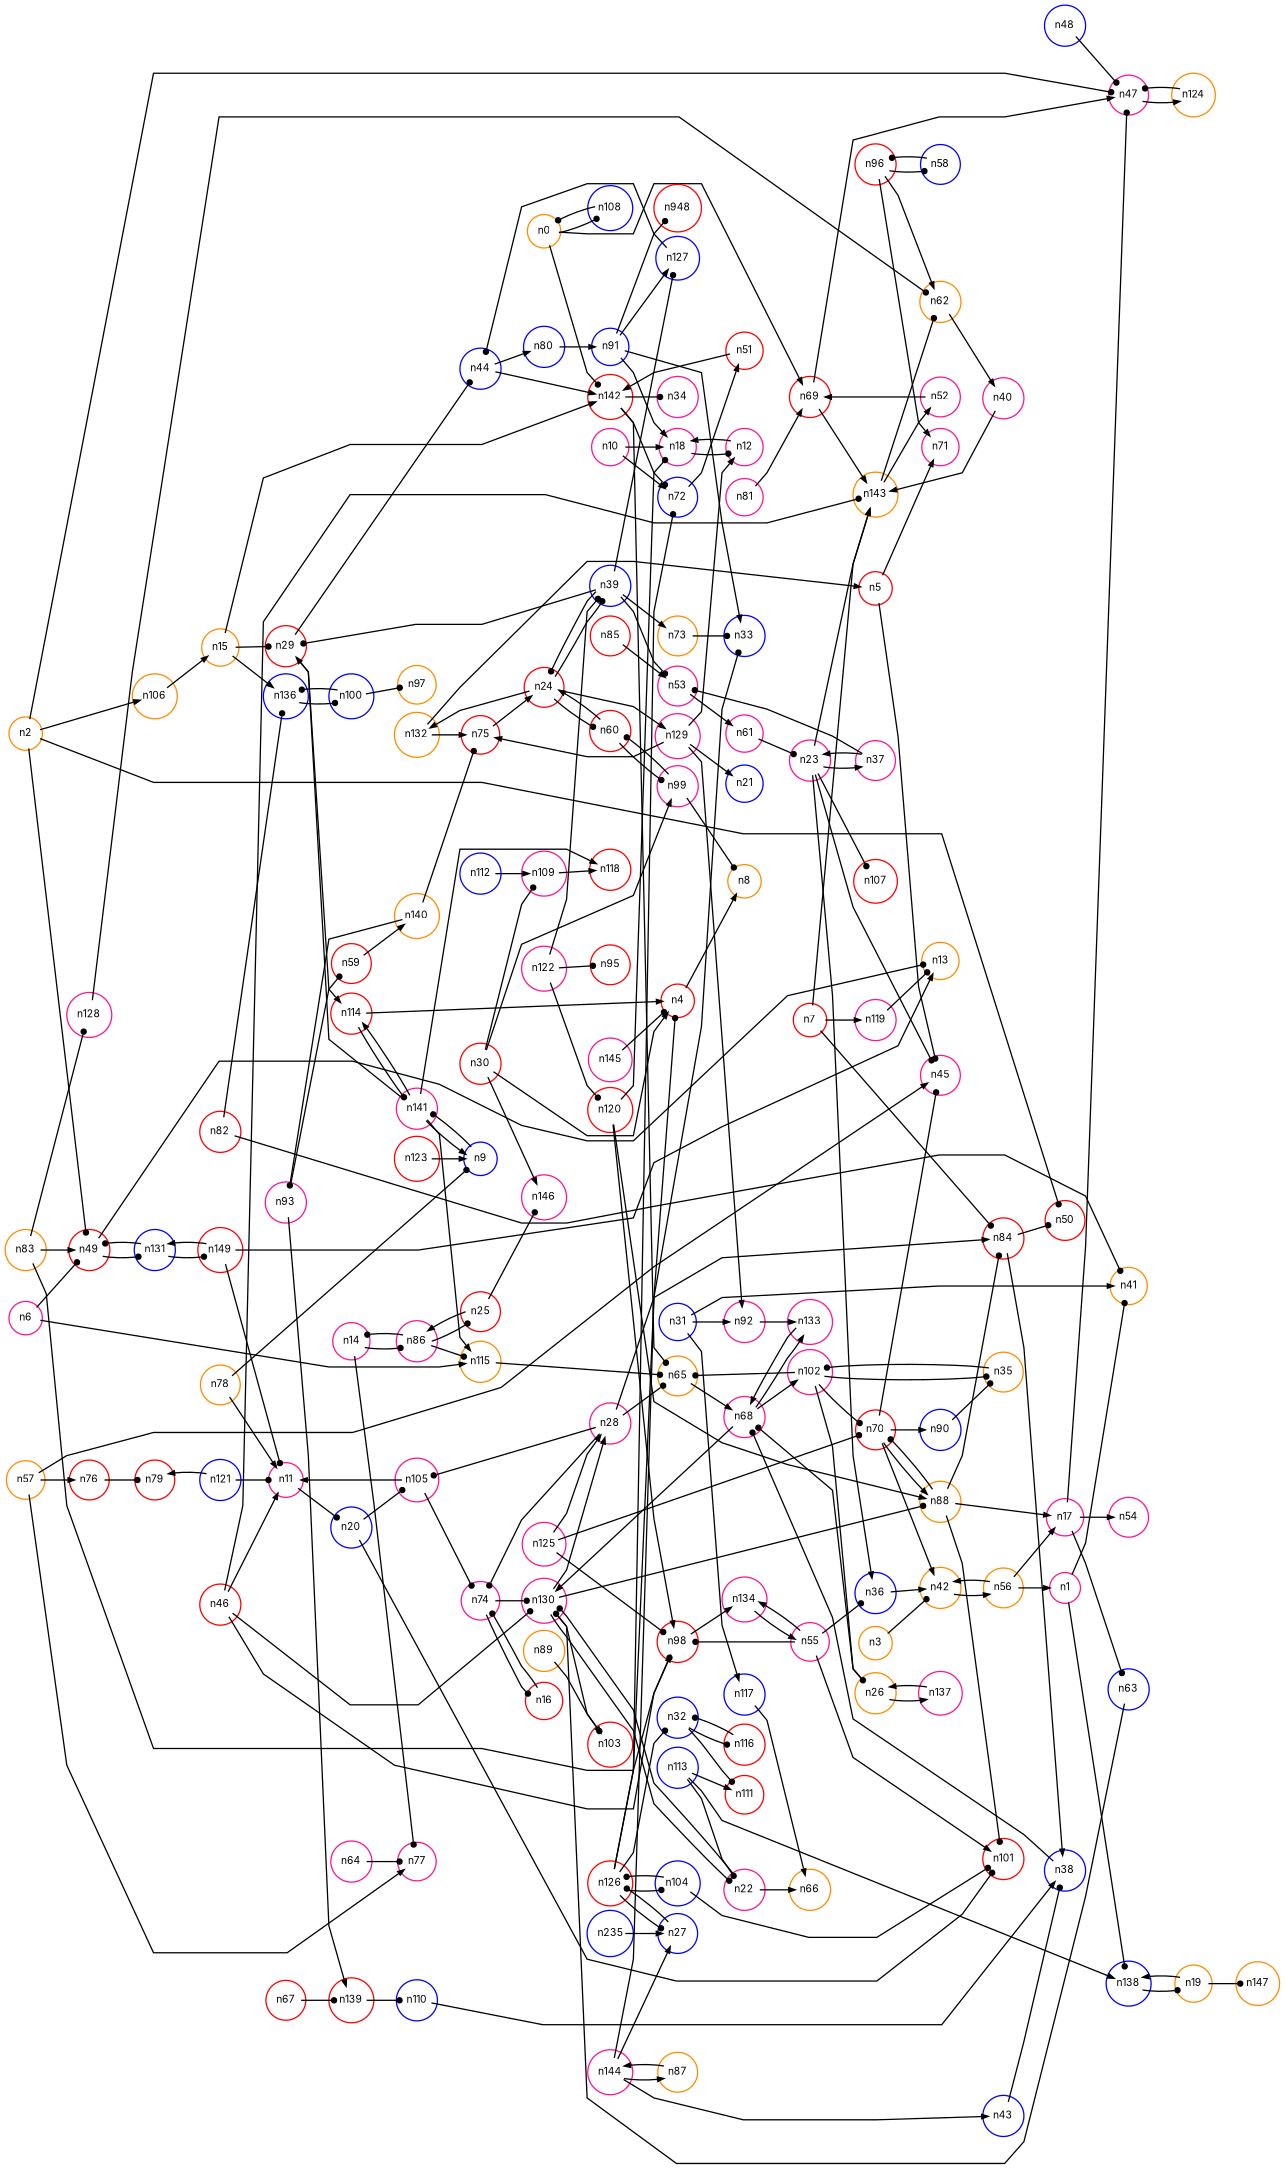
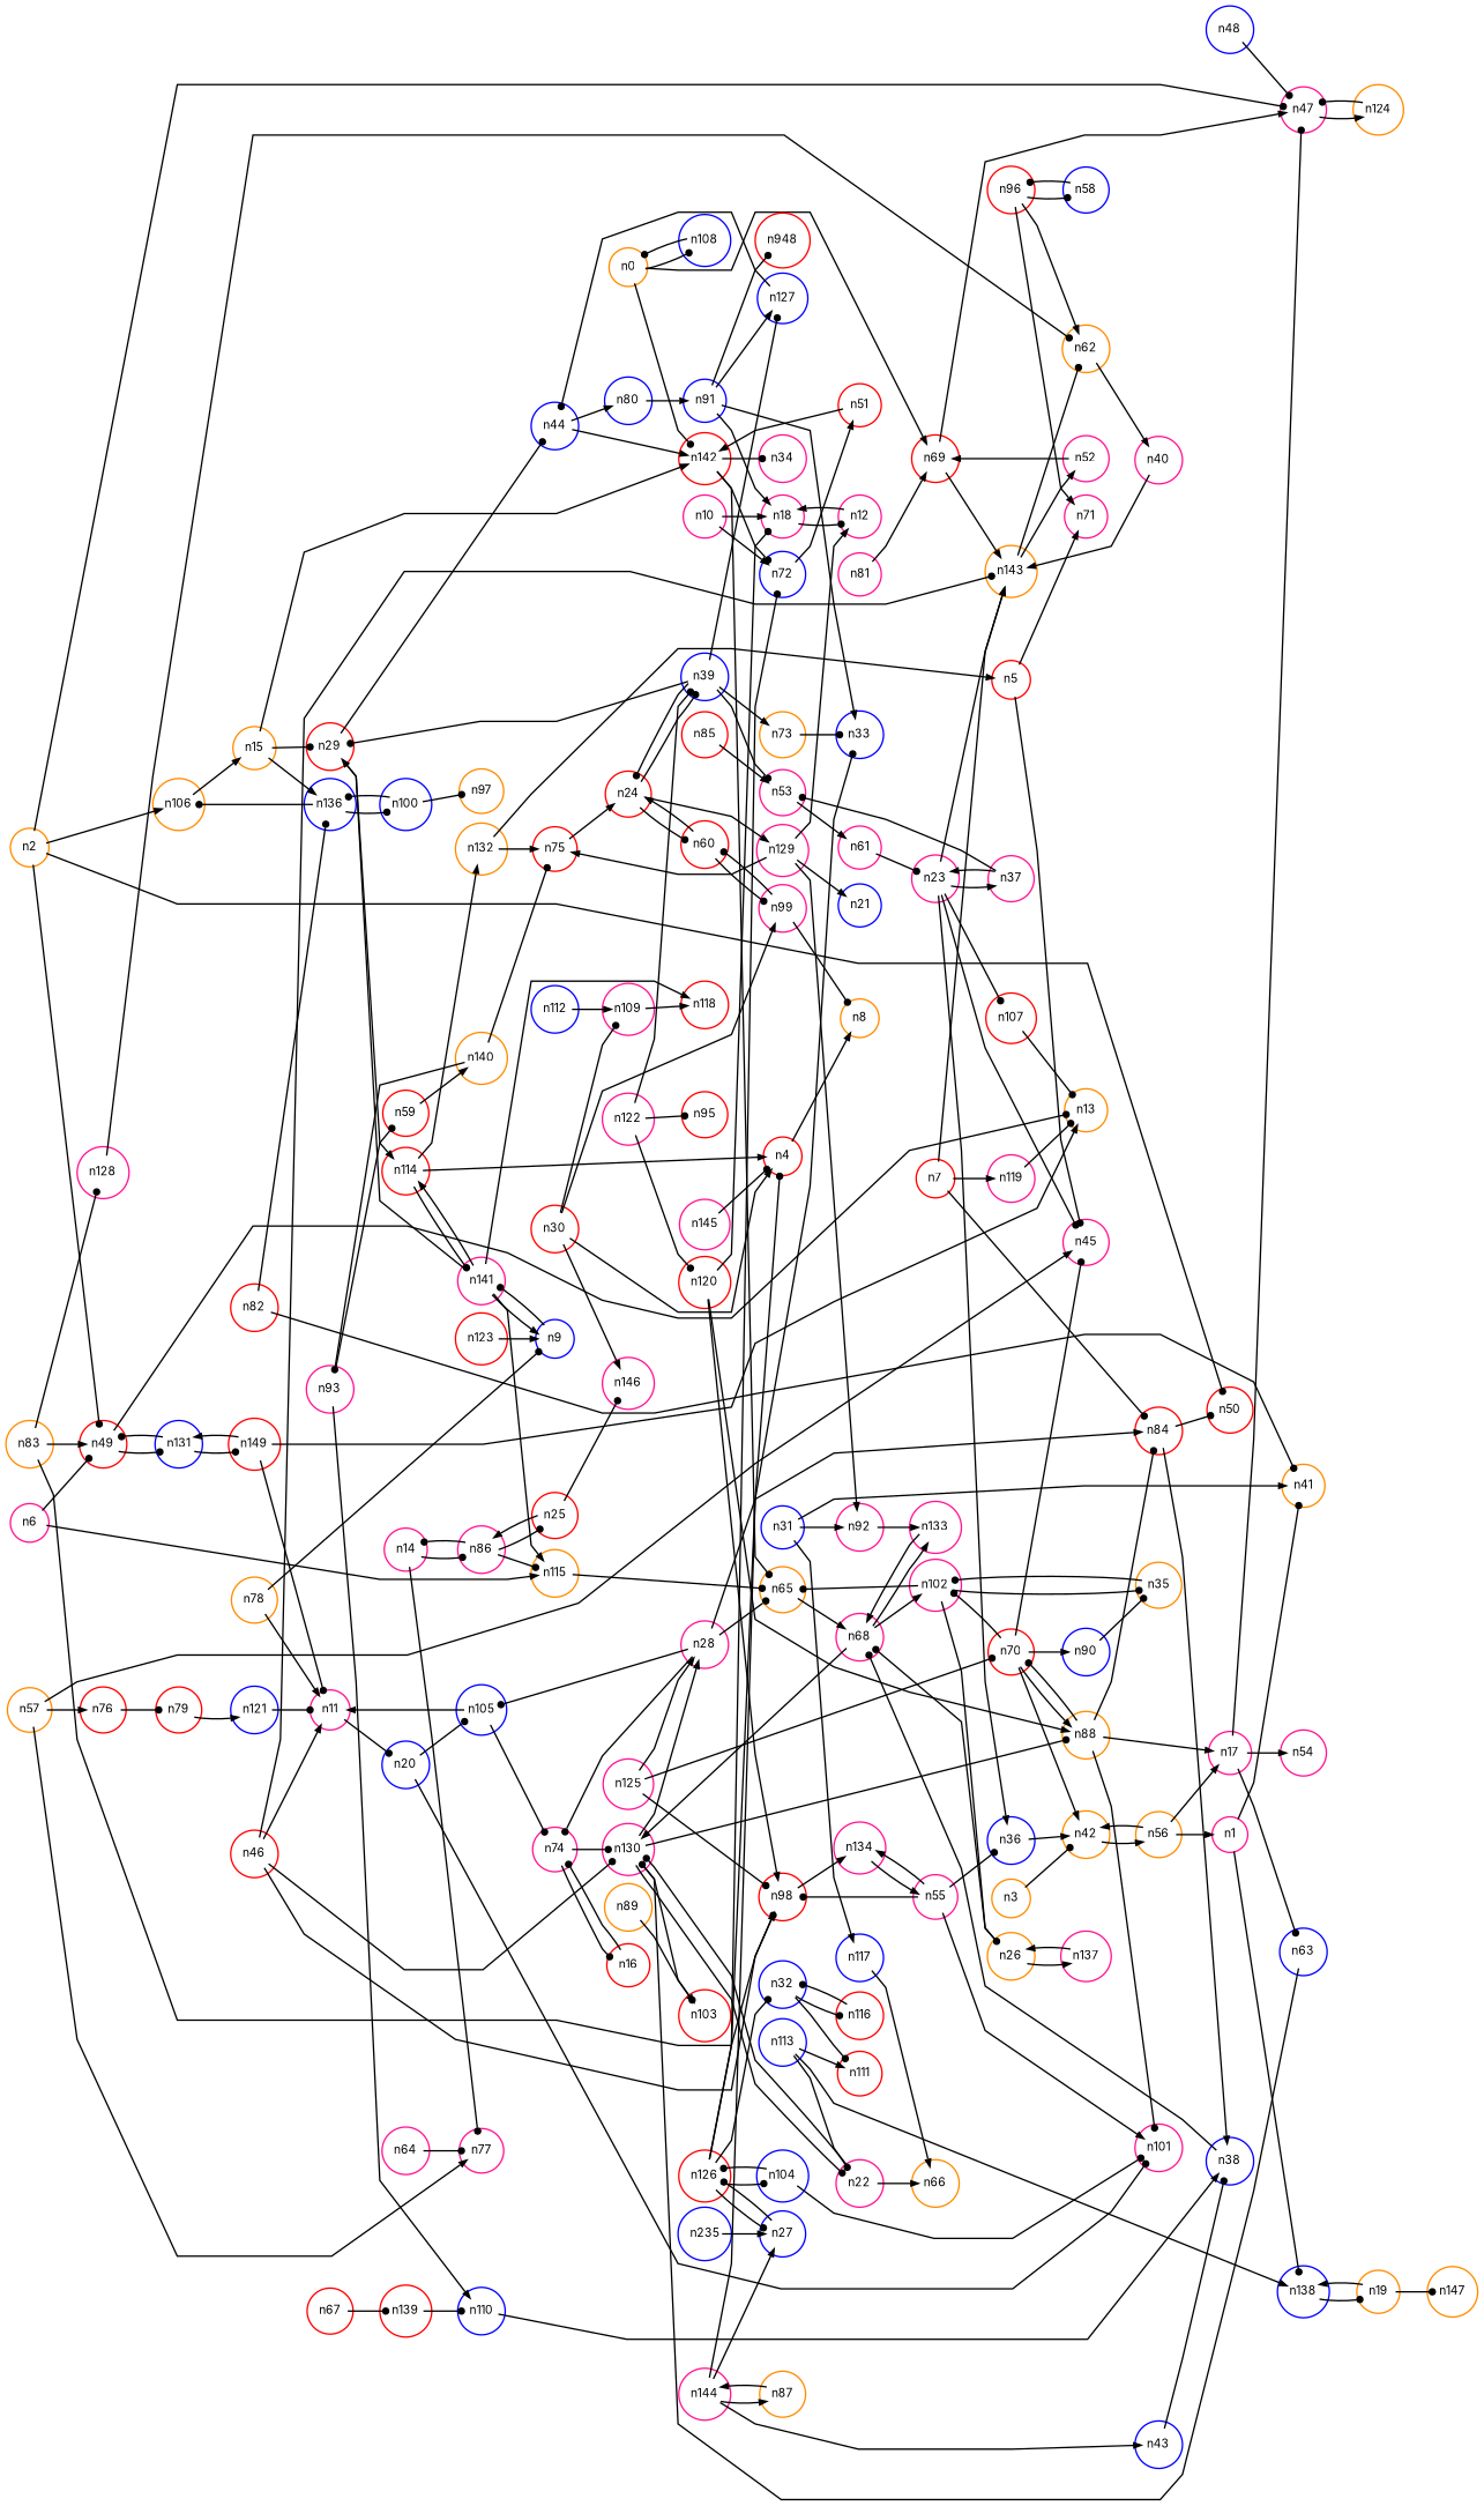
  digraph {
    fontname=Inter
    fontsize=8
    nodesep=0.22
    nodesize=0.32
    rankdir=LR
    ranksep=0.22
    splines=polyline
    node [color=deeppink fixedsize=shape fontname=Inter fontsize=8 shape=circle]
    edge [arrowhead=dot arrowsize=0.5 fontname=Inter]
    n81 [width=0.32]
    n69 [color=red width=0.32]
    n47 [width=0.32]
    n143 [color=darkorange width=0.32]
    n124 [color=darkorange width=0.32]
    n52 [width=0.32]
    n62 [color=darkorange width=0.32]
    n0 [color=darkorange width=0.32]
    n108 [color=blue width=0.32]
    n142 [color=red width=0.32]
    n34 [width=0.32]
    n65 [color=darkorange width=0.32]
    n72 [color=blue width=0.32]
    n68 [width=0.32]
    n51 [color=red width=0.32]
    n130 [width=0.32]
    n133 [width=0.32]
    n102 [width=0.32]
    n1 [width=0.32]
    n41 [color=darkorange width=0.32]
    n138 [color=blue width=0.32]
    n19 [color=darkorange width=0.32]
    n147 [color=darkorange width=0.32]
    n2 [color=darkorange width=0.32]
    n49 [color=red width=0.32]
    n50 [color=red width=0.32]
    n106 [color=darkorange width=0.32]
    n13 [color=darkorange width=0.32]
    n131 [color=blue width=0.32]
    n99 [width=0.32]
    n8 [color=darkorange width=0.32]
    n60 [color=red width=0.32]
    n15 [color=darkorange width=0.32]
    n149 [color=red width=0.32]
    n24 [color=red width=0.32]
    n29 [color=red width=0.32]
    n136 [color=blue width=0.32]
    n11 [width=0.32]
    n39 [color=blue width=0.32]
    n129 [width=0.32]
    n44 [color=blue width=0.32]
    n114 [color=red width=0.32]
    n100 [color=blue width=0.32]
    n42 [color=darkorange width=0.32]
    n56 [color=darkorange width=0.32]
    n17 [width=0.32]
    n54 [width=0.32]
    n63 [color=blue width=0.32]
    n3 [color=darkorange width=0.32]
    n4 [color=red width=0.32]
    n5 [color=red width=0.32]
    n45 [width=0.32]
    n71 [width=0.32]
    n6 [width=0.32]
    n115 [color=darkorange width=0.32]
    n84 [color=red width=0.32]
    n38 [color=blue width=0.32]
    n7 [color=red width=0.32]
    n119 [width=0.32]
    n40 [width=0.32]
    n18 [width=0.32]
    n12 [width=0.32]
    n10 [width=0.32]
    n14 [width=0.32]
    n77 [width=0.32]
    n86 [width=0.32]
    n25 [color=red width=0.32]
    n58 [color=blue width=0.32]
    n96 [color=red width=0.32]
    n146 [width=0.32]
    n80 [color=blue width=0.32]
    n141 [width=0.32]
    n132 [color=darkorange width=0.32]
    n91 [color=blue width=0.32]
    n118 [color=red width=0.32]
    n9 [color=blue width=0.32]
    n75 [color=red width=0.32]
    n97 [color=darkorange width=0.32]
    n22 [width=0.32]
    n28 [width=0.32]
    n88 [color=darkorange width=0.32]
    n103 [color=red width=0.32]
    n66 [color=darkorange width=0.32]
-   n105 [width=0.32]
+   n105 [color=blue width=0.32]
    n74 [width=0.32]
-   n101 [color=red width=0.32]
+   n101 [width=0.32]
    n70 [color=red width=0.32]
    n20 [color=blue width=0.32]
    n16 [color=red width=0.32]
    n36 [color=blue width=0.32]
    n23 [width=0.32]
    n37 [width=0.32]
    n107 [color=red width=0.32]
    n53 [width=0.32]
    n61 [width=0.32]
    n73 [color=darkorange width=0.32]
    n127 [color=blue width=0.32]
    n33 [color=blue width=0.32]
    n21 [color=blue width=0.32]
    n92 [width=0.32]
    n137 [width=0.32]
    n26 [color=darkorange width=0.32]
    n35 [color=darkorange width=0.32]
    n148 [color=red label=n948 width=0.32]
    n30 [color=red width=0.32]
    n109 [width=0.32]
    n31 [color=blue width=0.32]
    n117 [color=blue width=0.32]
    n32 [color=blue width=0.32]
    n111 [color=red width=0.32]
    n116 [color=red width=0.32]
    n90 [color=blue width=0.32]
    n43 [color=blue width=0.32]
    n46 [color=red width=0.32]
    n98 [color=red width=0.32]
    n134 [width=0.32]
    n110 [color=blue width=0.32]
    n55 [width=0.32]
    n48 [color=blue width=0.32]
    n57 [color=darkorange width=0.32]
    n76 [color=red width=0.32]
    n79 [color=red width=0.32]
    n64 [width=0.32]
    n139 [color=red width=0.32]
    n67 [color=red width=0.32]
    n78 [color=darkorange width=0.32]
    n82 [color=red width=0.32]
    n83 [color=darkorange width=0.32]
    n128 [width=0.32]
    n85 [color=red width=0.32]
    n89 [color=darkorange width=0.32]
    n59 [color=red width=0.32]
    n140 [color=darkorange width=0.32]
    n93 [width=0.32]
    n104 [color=blue width=0.32]
    n126 [color=red width=0.32]
    n27 [color=blue width=0.32]
    n112 [color=blue width=0.32]
    n113 [color=blue width=0.32]
    n120 [color=red width=0.32]
    n121 [color=blue width=0.32]
    n122 [width=0.32]
    n95 [color=red width=0.32]
    n123 [color=red width=0.32]
    n125 [width=0.32]
    n135 [color=blue label=n235 width=0.32]
    n144 [width=0.32]
    n87 [color=darkorange width=0.32]
    n145 [width=0.32]
    n81 -> n69 [arrowhead=normal]
    n69 -> n47 [arrowhead=normal]
    n69 -> n143 [arrowhead=normal]
    n47 -> n124 [arrowhead=normal]
    n143 -> n52 [arrowhead=normal]
    n143 -> n62
    n124 -> n47
    n52 -> n69 [arrowhead=normal]
    n62 -> n40 [arrowhead=normal]
    n0 -> n69 [arrowhead=normal]
    n0 -> n108
    n0 -> n142
    n108 -> n0
    n142 -> n34
    n142 -> n65
    n142 -> n72
    n65 -> n68 [arrowhead=normal]
    n72 -> n51 [arrowhead=normal]
    n68 -> n130 [arrowhead=normal]
    n68 -> n133 [arrowhead=normal]
    n68 -> n102 [arrowhead=normal]
    n51 -> n142 [arrowhead=normal]
    n130 -> n22
    n130 -> n28 [arrowhead=normal]
    n130 -> n88
    n130 -> n103
    n133 -> n68 [arrowhead=normal]
    n102 -> n65
-   n102 -> n70
+   n70 -> n102
    n102 -> n26
    n102 -> n35
    n1 -> n41
    n1 -> n138
    n138 -> n19
    n19 -> n138 [arrowhead=normal]
    n19 -> n147
    n2 -> n47
    n2 -> n49
    n2 -> n50
    n2 -> n106 [arrowhead=normal]
    n49 -> n13
    n49 -> n131
    n106 -> n15 [arrowhead=normal]
    n131 -> n49
    n131 -> n149
    n99 -> n8
    n99 -> n60
    n60 -> n99
    n60 -> n24 [arrowhead=normal]
    n15 -> n142 [arrowhead=normal]
    n15 -> n29
    n15 -> n136 [arrowhead=normal]
    n149 -> n13 [arrowhead=normal]
    n149 -> n131 [arrowhead=normal]
    n149 -> n11
    n24 -> n60
    n24 -> n39
    n24 -> n129 [arrowhead=normal]
    n29 -> n44
    n29 -> n114 [arrowhead=normal]
+   n136 -> n106
    n136 -> n100
    n11 -> n20
    n39 -> n24
    n39 -> n29
    n39 -> n53
    n39 -> n73 [arrowhead=normal]
    n39 -> n127
    n129 -> n12 [arrowhead=normal]
    n129 -> n75 [arrowhead=normal]
    n129 -> n21 [arrowhead=normal]
    n129 -> n92 [arrowhead=normal]
    n44 -> n142 [arrowhead=normal]
    n44 -> n80 [arrowhead=normal]
    n114 -> n4 [arrowhead=normal]
    n114 -> n141
-   n24 -> n132 [arrowhead=normal]
+   n114 -> n132 [arrowhead=normal]
    n100 -> n136
    n100 -> n97
    n42 -> n56 [arrowhead=normal]
    n56 -> n1 [arrowhead=normal]
    n56 -> n42 [arrowhead=normal]
    n56 -> n17 [arrowhead=normal]
    n17 -> n47
    n17 -> n54 [arrowhead=normal]
    n17 -> n63
    n63 -> n130
    n3 -> n42
    n4 -> n8 [arrowhead=normal]
    n5 -> n45
    n5 -> n71 [arrowhead=normal]
    n6 -> n49
    n6 -> n115 [arrowhead=normal]
    n115 -> n65
    n84 -> n50
    n84 -> n38 [arrowhead=normal]
    n38 -> n68
    n7 -> n143 [arrowhead=normal]
    n7 -> n84
    n7 -> n119 [arrowhead=normal]
    n119 -> n13
    n40 -> n143 [arrowhead=normal]
    n18 -> n12
    n12 -> n18 [arrowhead=normal]
    n10 -> n72 [arrowhead=normal]
    n10 -> n18 [arrowhead=normal]
    n14 -> n77
    n14 -> n86
    n86 -> n115
    n86 -> n14
    n86 -> n25
    n25 -> n86 [arrowhead=normal]
    n25 -> n146
    n58 -> n96
    n96 -> n62 [arrowhead=normal]
    n96 -> n71 [arrowhead=normal]
    n96 -> n58
    n80 -> n91 [arrowhead=normal]
    n141 -> n29 [arrowhead=normal]
    n141 -> n114 [arrowhead=normal]
    n141 -> n115 [arrowhead=normal]
    n141 -> n118 [arrowhead=normal]
    n141 -> n9 [arrowhead=normal]
    n132 -> n5 [arrowhead=normal]
    n132 -> n75 [arrowhead=normal]
    n91 -> n18 [arrowhead=normal]
    n91 -> n127 [arrowhead=normal]
    n91 -> n33 [arrowhead=normal]
    n91 -> n148
    n9 -> n141
    n75 -> n24 [arrowhead=normal]
    n22 -> n130
    n22 -> n66 [arrowhead=normal]
    n28 -> n65
    n28 -> n84 [arrowhead=normal]
    n28 -> n105
    n28 -> n74
    n88 -> n17 [arrowhead=normal]
    n88 -> n84
    n88 -> n101
    n88 -> n70
    n105 -> n11 [arrowhead=normal]
    n105 -> n74
    n74 -> n130
    n74 -> n16
    n70 -> n42 [arrowhead=normal]
    n70 -> n45
    n70 -> n88 [arrowhead=normal]
    n70 -> n90 [arrowhead=normal]
    n20 -> n105
    n20 -> n101
    n16 -> n74
    n36 -> n42 [arrowhead=normal]
    n23 -> n143 [arrowhead=normal]
    n23 -> n45
    n23 -> n36 [arrowhead=normal]
    n23 -> n37 [arrowhead=normal]
    n23 -> n107
    n37 -> n23 [arrowhead=normal]
    n37 -> n53
+   n107 -> n13
    n53 -> n61 [arrowhead=normal]
    n61 -> n23
    n73 -> n33
    n127 -> n44
    n92 -> n133 [arrowhead=normal]
    n137 -> n26 [arrowhead=normal]
    n26 -> n68
    n26 -> n137 [arrowhead=normal]
    n35 -> n102
    n30 -> n99 [arrowhead=normal]
    n30 -> n4 [arrowhead=normal]
    n30 -> n146 [arrowhead=normal]
    n30 -> n109
    n109 -> n118 [arrowhead=normal]
    n31 -> n41 [arrowhead=normal]
    n31 -> n92 [arrowhead=normal]
    n31 -> n117 [arrowhead=normal]
    n117 -> n66 [arrowhead=normal]
    n32 -> n111
    n32 -> n116
    n116 -> n32
    n90 -> n35
    n43 -> n38
    n46 -> n143
    n46 -> n130
    n46 -> n11 [arrowhead=normal]
    n46 -> n98 [arrowhead=normal]
    n98 -> n134 [arrowhead=normal]
    n134 -> n55 [arrowhead=normal]
    n110 -> n38 [arrowhead=normal]
    n55 -> n101 [arrowhead=normal]
    n55 -> n36
    n55 -> n98
    n55 -> n134 [arrowhead=normal]
    n48 -> n47
    n57 -> n45 [arrowhead=normal]
    n57 -> n77 [arrowhead=normal]
    n57 -> n76 [arrowhead=normal]
    n76 -> n79
    n64 -> n77
    n139 -> n110
    n67 -> n139
    n78 -> n11 [arrowhead=normal]
    n78 -> n9
    n82 -> n41
    n82 -> n136
    n83 -> n49 [arrowhead=normal]
    n83 -> n98
    n83 -> n128
    n128 -> n62
    n85 -> n53 [arrowhead=normal]
    n89 -> n103 [arrowhead=normal]
    n59 -> n140 [arrowhead=normal]
    n140 -> n75
    n140 -> n93
-   n93 -> n139 [arrowhead=normal]
+   n93 -> n110 [arrowhead=normal]
    n93 -> n59
    n104 -> n101
    n104 -> n126
    n126 -> n72
    n126 -> n33
    n126 -> n32
    n126 -> n104
    n126 -> n27
    n27 -> n126
    n112 -> n109 [arrowhead=normal]
    n113 -> n138 [arrowhead=normal]
    n113 -> n22
    n113 -> n111 [arrowhead=normal]
    n120 -> n18
    n120 -> n88 [arrowhead=normal]
    n120 -> n98 [arrowhead=normal]
    n121 -> n11
-   n121 -> n79 [arrowhead=normal]
+   n79 -> n121 [arrowhead=normal]
    n122 -> n39
    n122 -> n120
    n122 -> n95
    n123 -> n9 [arrowhead=normal]
    n125 -> n28 [arrowhead=normal]
    n125 -> n70
    n125 -> n98
    n135 -> n27 [arrowhead=normal]
    n144 -> n4
    n144 -> n43 [arrowhead=normal]
    n144 -> n27 [arrowhead=normal]
    n144 -> n87 [arrowhead=normal]
    n87 -> n144 [arrowhead=normal]
    n145 -> n4
  }
